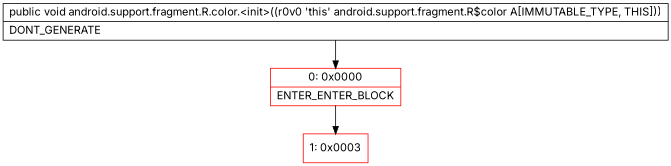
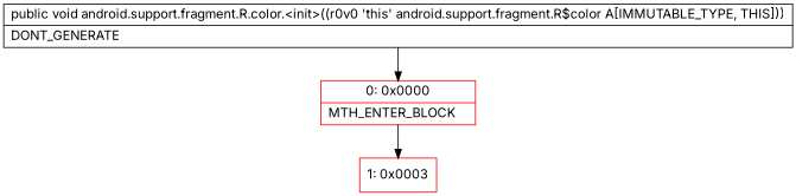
  digraph {
    fontname=Inter
    node [color=red shape=record fontname=Inter]
    edge [fontname=Inter]
-   n1 [label="{0\:\ 0x0000|ENTER_ENTER_BLOCK\l}"]
+   n1 [label="{0\:\ 0x0000|MTH_ENTER_BLOCK\l}"]
    n2 [label="{1\:\ 0x0003}"]
    n3 [label="{public void android.support.fragment.R.color.\<init\>((r0v0 'this' android.support.fragment.R$color A[IMMUTABLE_TYPE, THIS]))  | DONT_GENERATE\l}" color=""]
    subgraph cluster_1 {
      label="R(0)"
    }
    n1 -> n2
    n3 -> n1
  }
